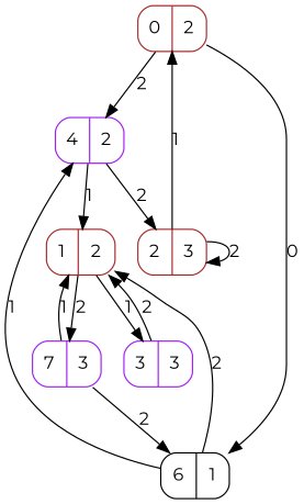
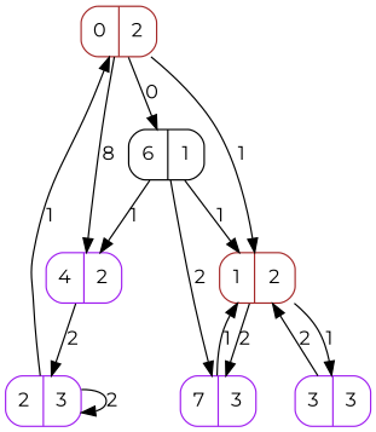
  digraph {
    fontname=Montserrat
    node [color=brown fontname=Montserrat shape=record style=rounded]
    edge [fontname=Montserrat]
    n1 [label="0|2"]
    n2 [color=purple label="4|2"]
    n3 [color=black label="6|1"]
    n4 [label="1|2"]
-   n5 [label="2|3"]
+   n5 [color=purple label="2|3"]
    n6 [color=purple label="3|3"]
    n7 [color=purple label="7|3"]
-   n1 -> n2 [label=2]
+   n1 -> n2 [label=8]
    n1 -> n3 [label=0]
-   n2 -> n4 [label=1]
+   n1 -> n4 [label=1]
    n2 -> n5 [label=2]
    n3 -> n2 [label=1]
-   n3 -> n4 [label=2]
+   n3 -> n4 [label=1]
    n4 -> n6 [label=1]
    n4 -> n7 [label=2]
    n5 -> n1 [label=1]
    n5 -> n5 [label=2]
    n6 -> n4 [label=2]
-   n7 -> n3 [label=2]
+   n3 -> n7 [label=2]
    n7 -> n4 [label=1]
  }
